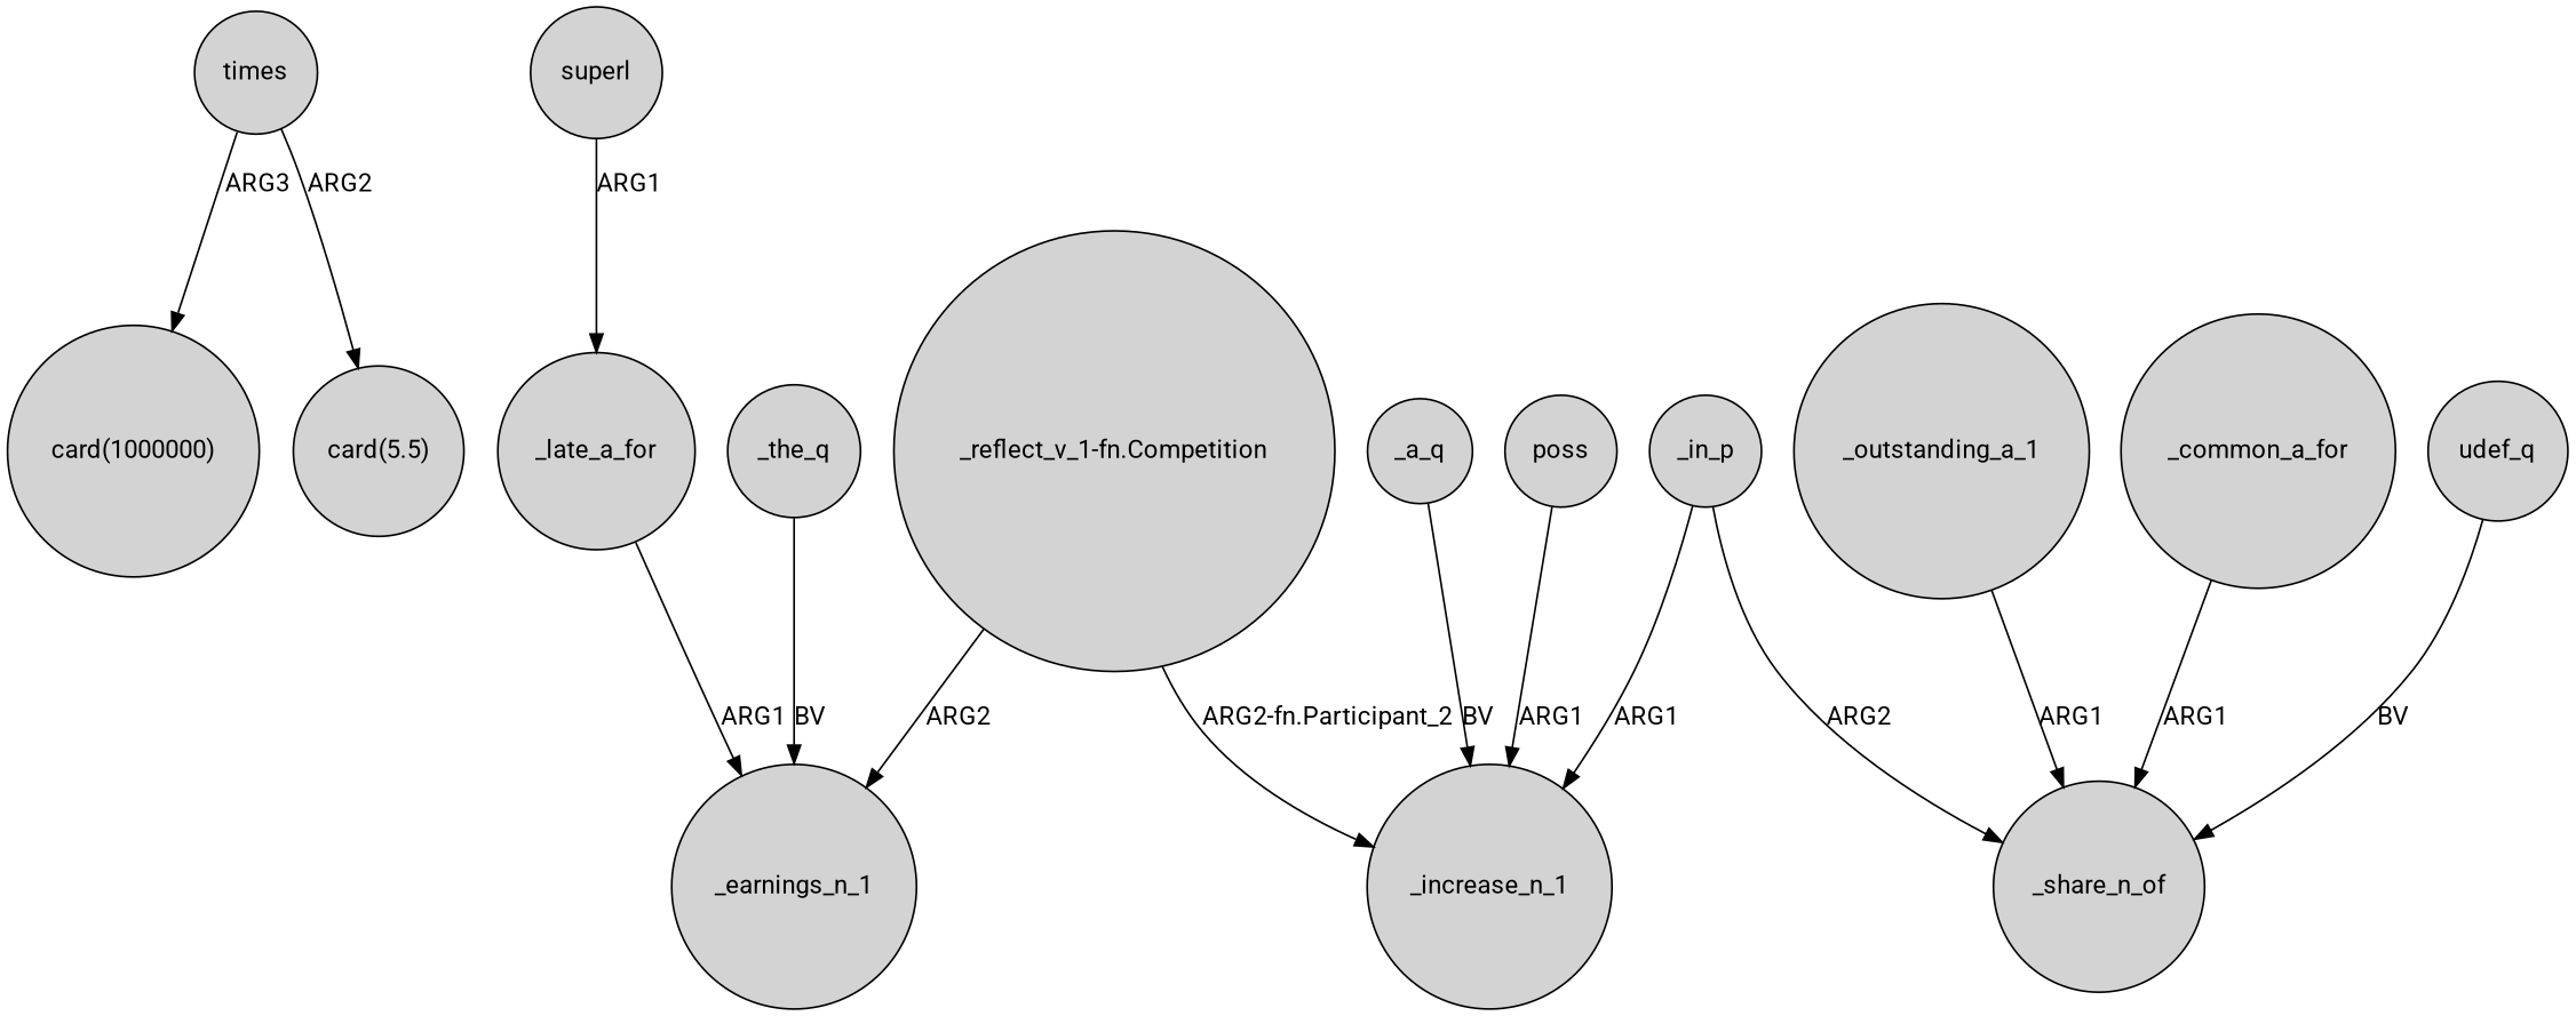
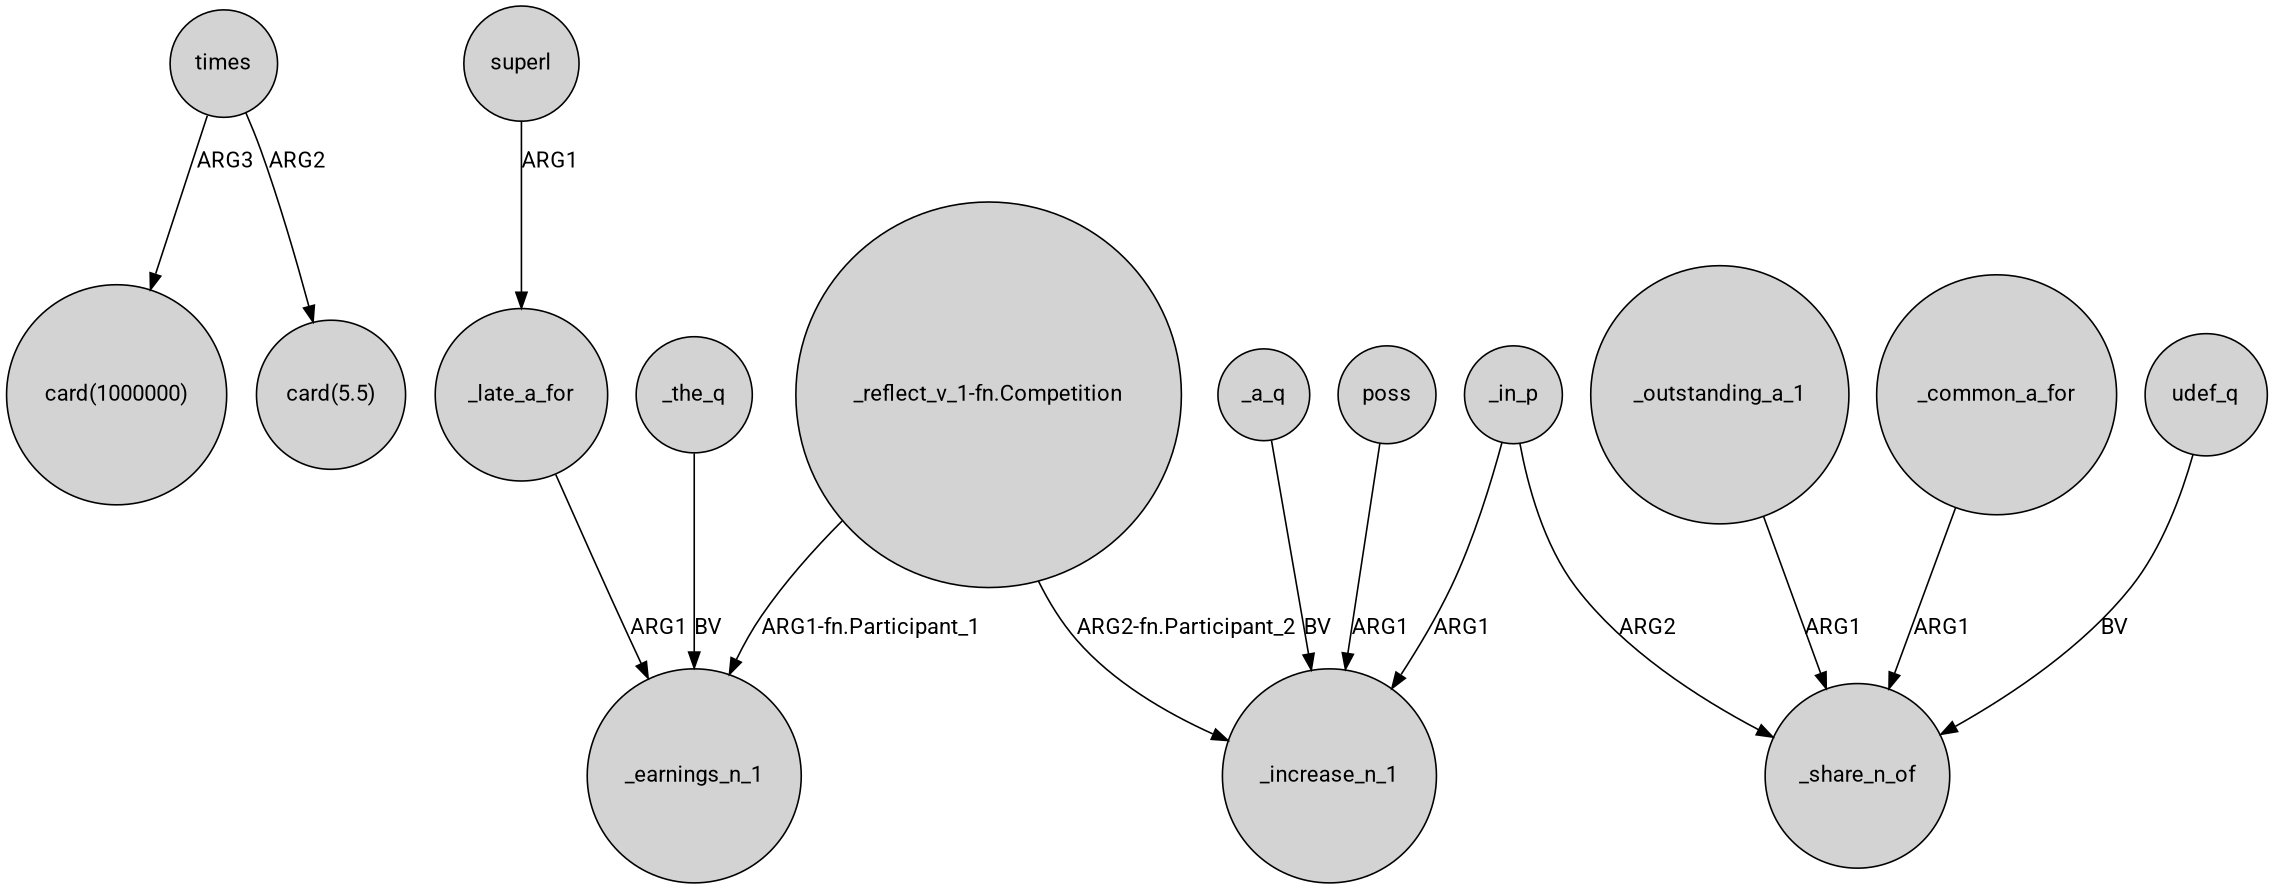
  digraph {
    fontname=Roboto
    node [fontname=Roboto shape=circle style=filled]
    edge [fontname=Roboto]
    times
    "card(1000000)"
    "card(5.5)"
    poss
    _increase_n_1
    _common_a_for
    _share_n_of
    _late_a_for
    _earnings_n_1
    udef_q
    "_reflect_v_1-fn.Competition"
    _the_q
    _in_p
    _outstanding_a_1
    superl
    _a_q
    times -> "card(1000000)" [label=ARG3]
    times -> "card(5.5)" [label=ARG2]
    poss -> _increase_n_1 [label=ARG1]
    _common_a_for -> _share_n_of [label=ARG1]
    _late_a_for -> _earnings_n_1 [label=ARG1]
    udef_q -> _share_n_of [label=BV]
    "_reflect_v_1-fn.Competition" -> _increase_n_1 [label="ARG2-fn.Participant_2"]
-   "_reflect_v_1-fn.Competition" -> _earnings_n_1 [label=ARG2]
+   "_reflect_v_1-fn.Competition" -> _earnings_n_1 [label="ARG1-fn.Participant_1"]
    _the_q -> _earnings_n_1 [label=BV]
    _in_p -> _increase_n_1 [label=ARG1]
    _in_p -> _share_n_of [label=ARG2]
    _outstanding_a_1 -> _share_n_of [label=ARG1]
    superl -> _late_a_for [label=ARG1]
    _a_q -> _increase_n_1 [label=BV]
  }
